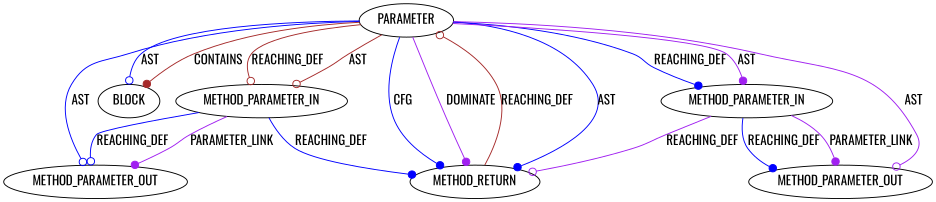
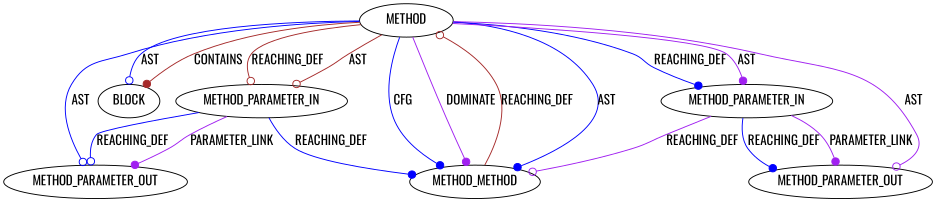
  digraph {
    fontname=Oswald
    node [CODE="<empty>" ORDER=2 fontname=Oswald EVALUATION_STRATEGY=BY_VALUE IS_VARIADIC=false TYPE_FULL_NAME=ANY]
    edge [arrowhead=dot color=blue fontname=Oswald]
-   n1 [AST_PARENT_FULL_NAME="<global>" AST_PARENT_TYPE=NAMESPACE_BLOCK FILENAME="tls.h" FULL_NAME="tls.h:51:52:TLS_DEC_STATS:2" IS_EXTERNAL=true LINE_NUMBER=51 LINE_NUMBER_END=52 NAME=TLS_DEC_STATS ORDER=0 label=PARAMETER EVALUATION_STRATEGY="" IS_VARIADIC="" TYPE_FULL_NAME=""]
+   n1 [AST_PARENT_FULL_NAME="<global>" AST_PARENT_TYPE=NAMESPACE_BLOCK FILENAME="tls.h" FULL_NAME="tls.h:51:52:TLS_DEC_STATS:2" IS_EXTERNAL=true LINE_NUMBER=51 LINE_NUMBER_END=52 NAME=TLS_DEC_STATS ORDER=0 label=METHOD EVALUATION_STRATEGY="" IS_VARIADIC="" TYPE_FULL_NAME=""]
    n2 [CODE=p2 INDEX=2 NAME=p2 label=METHOD_PARAMETER_OUT]
    n3 [ARGUMENT_INDEX=1 ORDER=1 label=BLOCK EVALUATION_STRATEGY="" IS_VARIADIC=""]
-   n4 [CODE=RET label=METHOD_RETURN IS_VARIADIC=""]
+   n4 [CODE=RET label=METHOD_METHOD IS_VARIADIC=""]
    n5 [CODE=p2 INDEX=2 NAME=p2 label=METHOD_PARAMETER_IN]
    n6 [CODE=p1 INDEX=1 NAME=p1 ORDER=1 label=METHOD_PARAMETER_IN]
    n7 [CODE=p1 INDEX=1 NAME=p1 ORDER=1 label=METHOD_PARAMETER_OUT]
    n1 -> n2 [arrowhead=odot label=AST]
    n1 -> n3 [arrowhead=odot label=AST]
    n1 -> n3 [color=brown label=CONTAINS]
    n1 -> n4 [label=AST]
    n1 -> n4 [label=CFG]
    n1 -> n4 [color=purple label=DOMINATE]
    n1 -> n5 [arrowhead=odot color=brown label=AST]
    n1 -> n5 [arrowhead=odot color=brown label=REACHING_DEF]
    n1 -> n6 [label=REACHING_DEF]
    n1 -> n6 [color=purple label=AST]
    n1 -> n7 [arrowhead=odot color=purple label=AST]
    n4 -> n1 [arrowhead=odot color=brown label=REACHING_DEF]
    n5 -> n2 [VARIABLE=p2 arrowhead=odot label=REACHING_DEF]
    n5 -> n2 [color=purple label=PARAMETER_LINK]
    n5 -> n4 [VARIABLE=p2 label=REACHING_DEF]
    n6 -> n4 [VARIABLE=p1 arrowhead=odot color=purple label=REACHING_DEF]
    n6 -> n7 [VARIABLE=p1 label=REACHING_DEF]
    n6 -> n7 [color=purple label=PARAMETER_LINK]
  }
